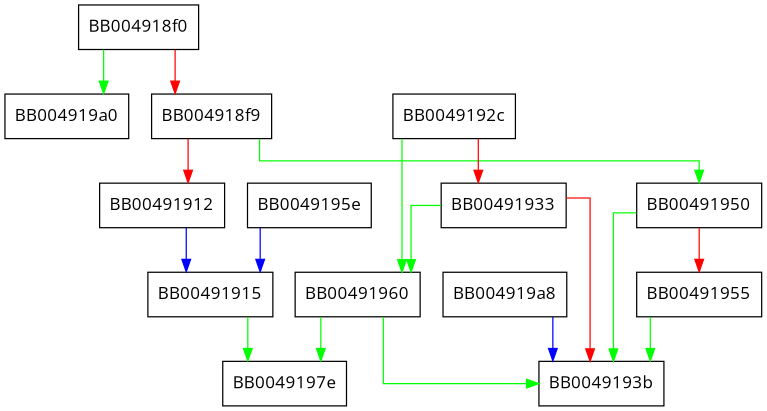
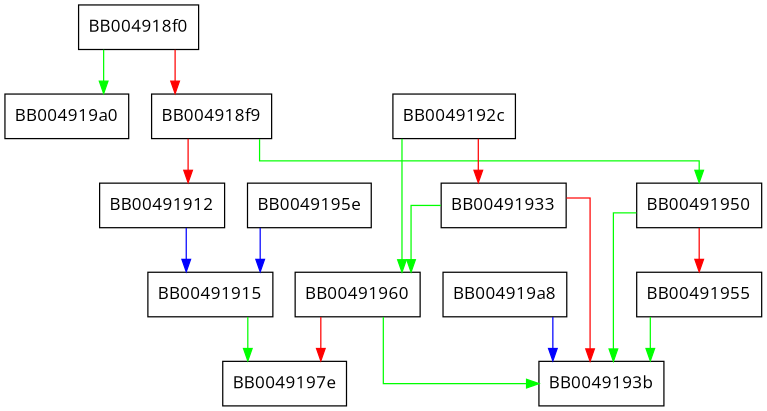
  digraph {
    fontname="Open Sans"
    splines=ortho
    node [fontname="Open Sans" shape=box]
    edge [color=green fontname="Open Sans"]
    BB004918f0
    BB004919a0
    BB004918f9
    BB00491950
    BB00491912
    BB0049193b
    BB00491955
    BB00491915
    BB0049197e
    BB004919a8
    BB0049192c
    BB00491960
    BB00491933
    BB0049195e
    BB004918f0 -> BB004919a0
    BB004918f0 -> BB004918f9 [color=red]
    BB004918f9 -> BB00491950
    BB004918f9 -> BB00491912 [color=red]
    BB00491950 -> BB0049193b
    BB00491950 -> BB00491955 [color=red]
    BB00491912 -> BB00491915 [color=blue]
    BB00491955 -> BB0049193b
    BB00491915 -> BB0049197e
    BB004919a8 -> BB0049193b [color=blue]
    BB0049192c -> BB00491960
    BB0049192c -> BB00491933 [color=red]
    BB00491960 -> BB0049193b
-   BB00491960 -> BB0049197e
+   BB00491960 -> BB0049197e [color=red]
    BB00491933 -> BB0049193b [color=red]
    BB00491933 -> BB00491960
    BB0049195e -> BB00491915 [color=blue]
  }
